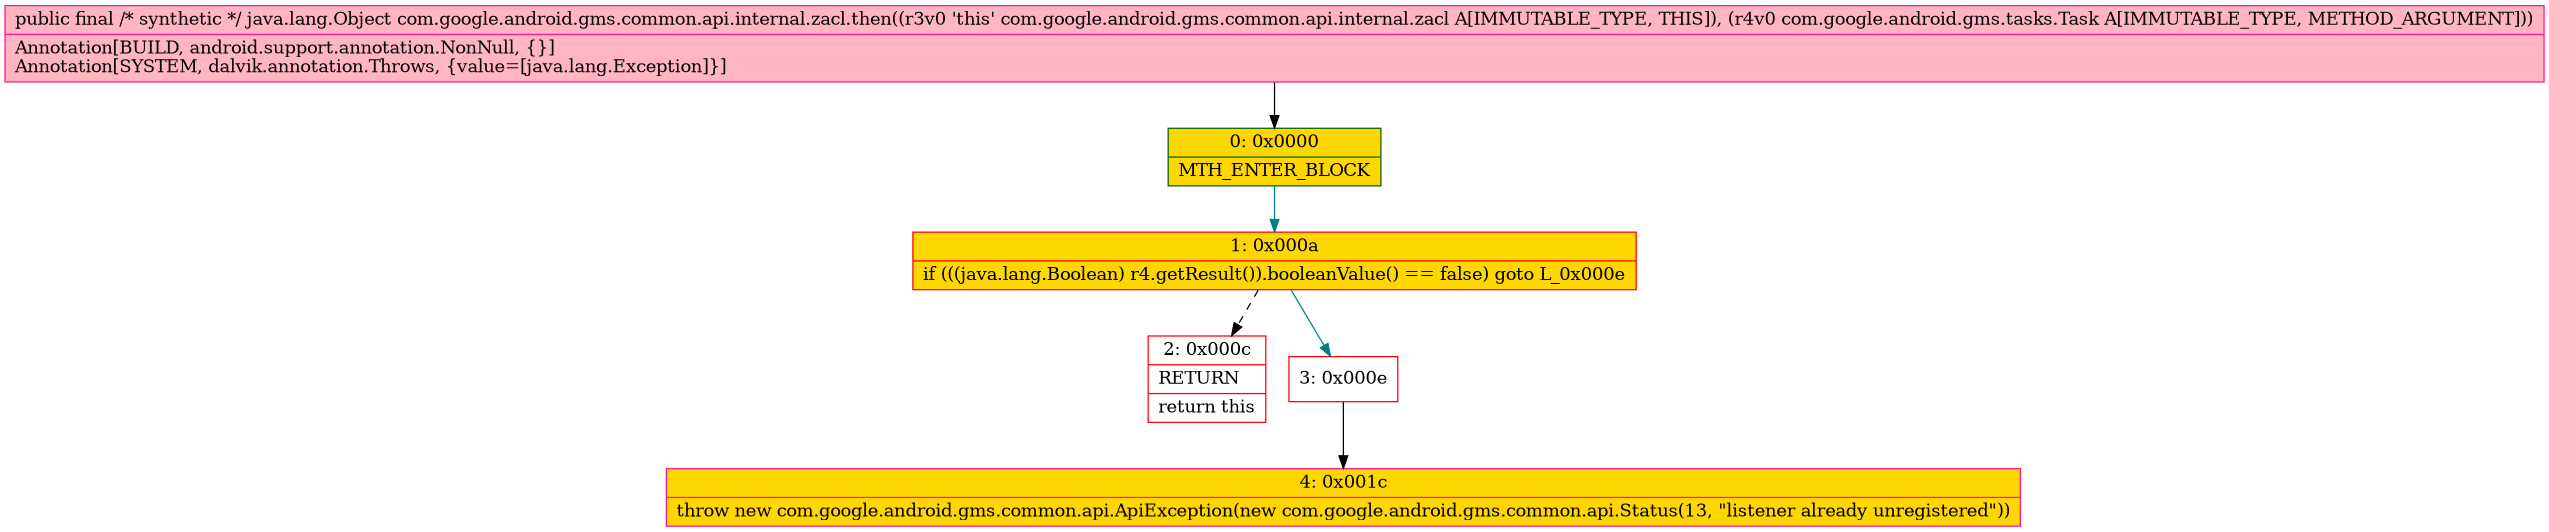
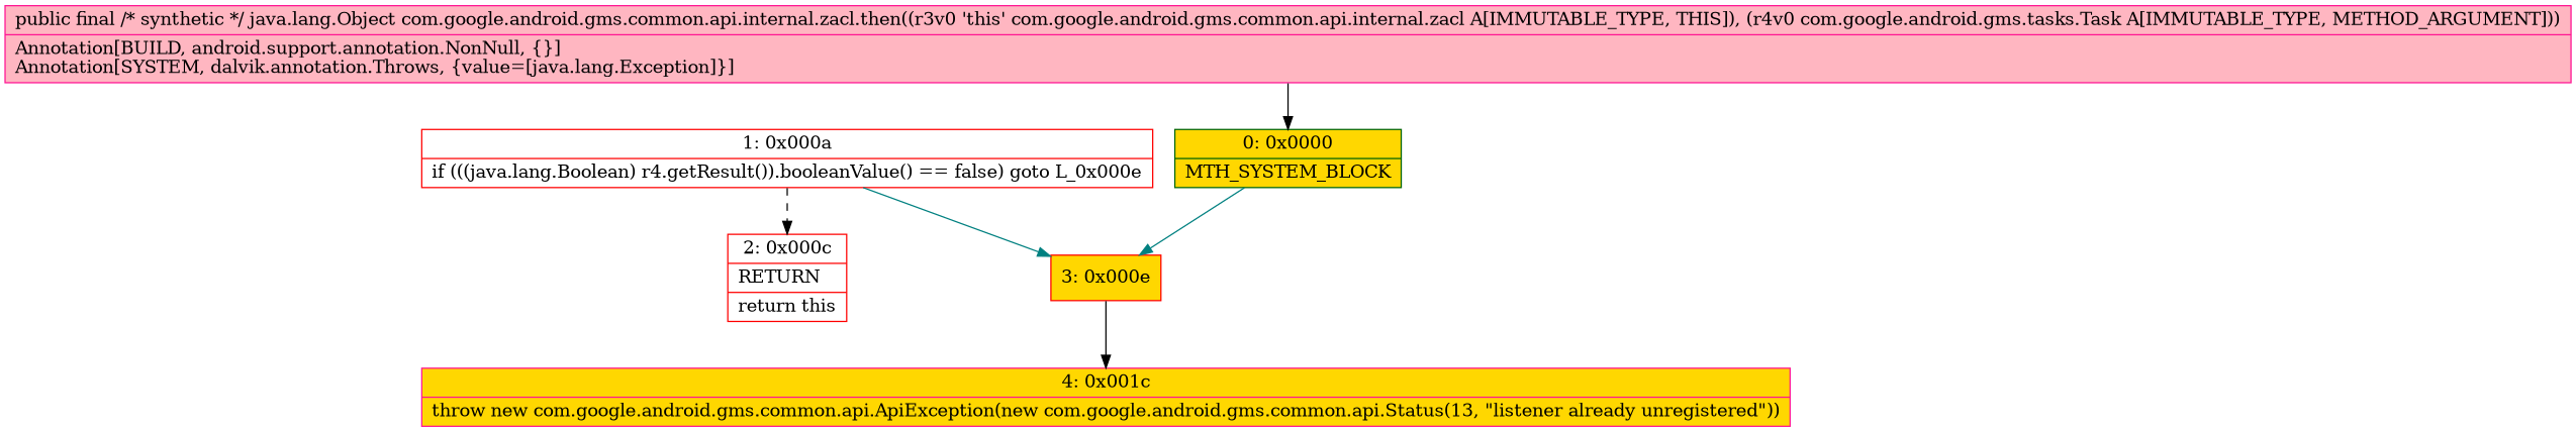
  digraph {
    node [color=red fillcolor=gold shape=record style=filled]
    edge [color=black]
-   n1 [color=darkgreen label="{0\:\ 0x0000|MTH_ENTER_BLOCK\l}"]
-   n2 [label="{1\:\ 0x000a|if (((java.lang.Boolean) r4.getResult()).booleanValue() == false) goto L_0x000e\l}"]
+   n1 [color=darkgreen label="{0\:\ 0x0000|MTH_SYSTEM_BLOCK\l}"]
+   n2 [fillcolor=white label="{1\:\ 0x000a|if (((java.lang.Boolean) r4.getResult()).booleanValue() == false) goto L_0x000e\l}"]
    n3 [fillcolor=white label="{2\:\ 0x000c|RETURN\l|return this\l}"]
-   n4 [fillcolor=white label="{3\:\ 0x000e}"]
+   n4 [label="{3\:\ 0x000e}"]
    n5 [color=deeppink label="{4\:\ 0x001c|throw new com.google.android.gms.common.api.ApiException(new com.google.android.gms.common.api.Status(13, \"listener already unregistered\"))\l}"]
    n6 [color=deeppink fillcolor=lightpink label="{public final \/* synthetic *\/ java.lang.Object com.google.android.gms.common.api.internal.zacl.then((r3v0 'this' com.google.android.gms.common.api.internal.zacl A[IMMUTABLE_TYPE, THIS]), (r4v0 com.google.android.gms.tasks.Task A[IMMUTABLE_TYPE, METHOD_ARGUMENT]))  | Annotation[BUILD, android.support.annotation.NonNull, \{\}]\lAnnotation[SYSTEM, dalvik.annotation.Throws, \{value=[java.lang.Exception]\}]\l}"]
-   n1 -> n2 [color=teal]
+   n1 -> n4 [color=teal]
    n2 -> n3 [style=dashed]
    n2 -> n4 [color=teal]
    n4 -> n5
    n6 -> n1
  }
